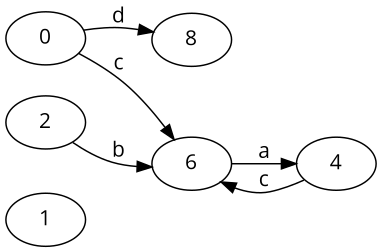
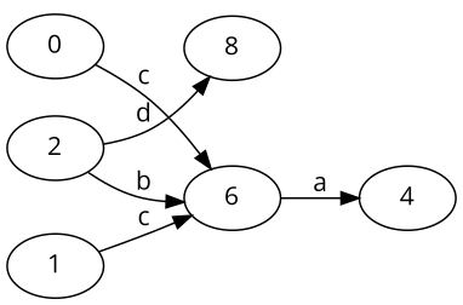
  strict digraph {
    fontname="Open Sans"
    rankdir=LR
    node [fontname="Open Sans"]
    edge [fontname="Open Sans"]
    1
    2
    6
    4
    0
    8
    2 -> 6 [label=b]
    6 -> 4 [label=a]
-   4 -> 6 [label=c]
+   1 -> 6 [label=c]
    0 -> 6 [label=c]
-   0 -> 8 [label=d]
+   2 -> 8 [label=d]
  }
